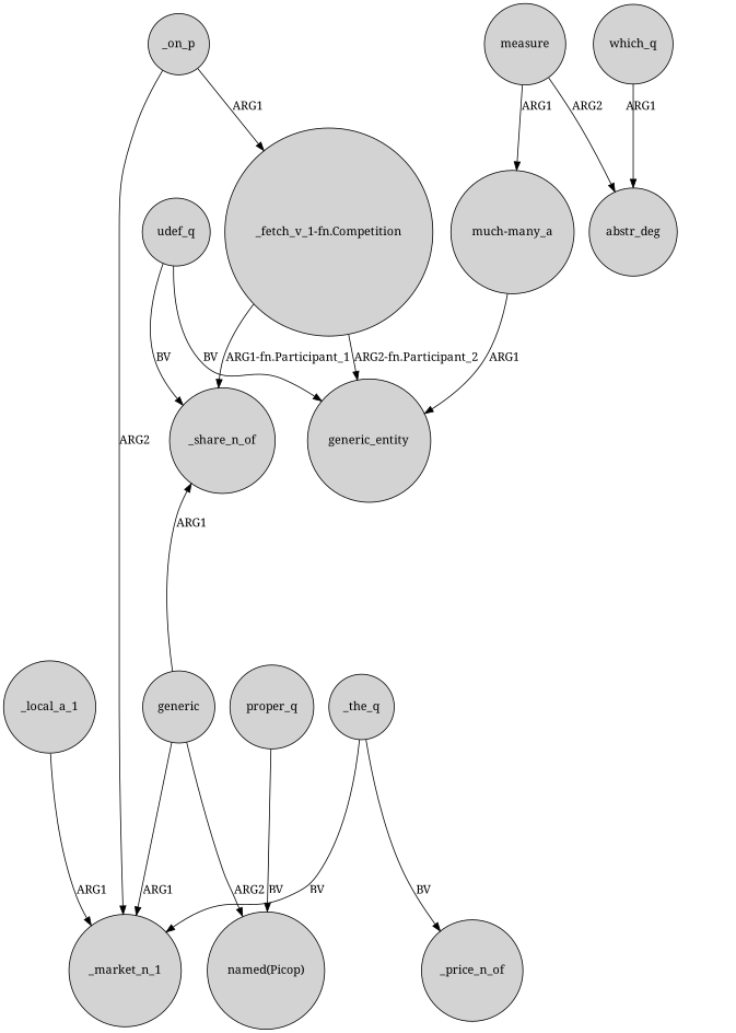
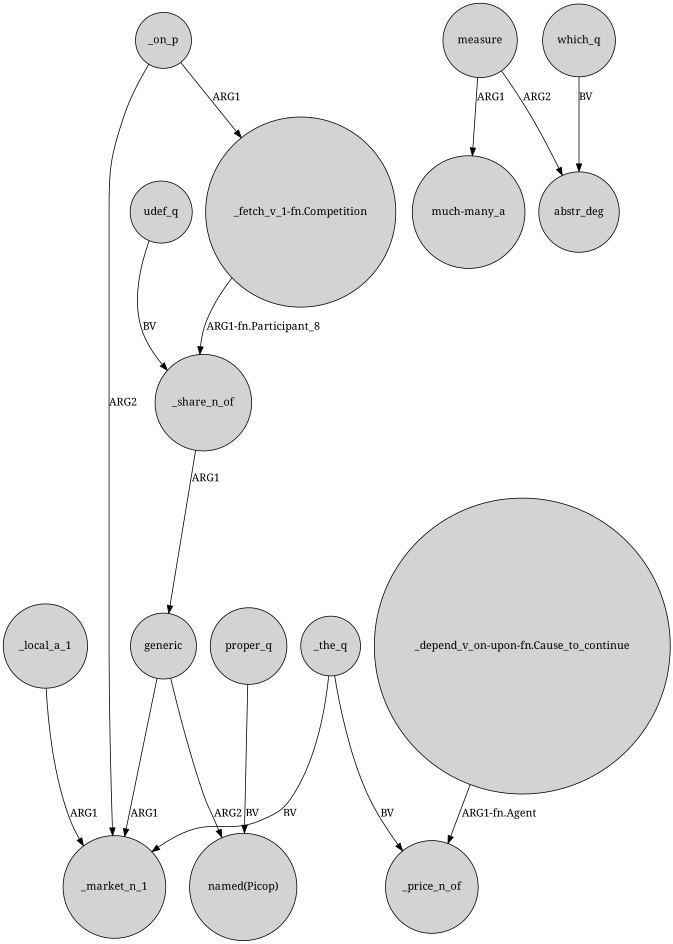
  digraph {
    fontname="Noto Serif"
    node [fontname="Noto Serif" shape=circle style=filled]
    edge [fontname="Noto Serif"]
    measure
    "much-many_a"
    abstr_deg
-   generic_entity
    "_fetch_v_1-fn.Competition"
    _share_n_of
    n7 [label=generic]
    _market_n_1
    "named(Picop)"
    udef_q
    _on_p
+   "_depend_v_on-upon-fn.Cause_to_continue"
    _price_n_of
    _the_q
    proper_q
    _local_a_1
    which_q
    measure -> "much-many_a" [label=ARG1]
    measure -> abstr_deg [label=ARG2]
-   "much-many_a" -> generic_entity [label=ARG1]
-   "_fetch_v_1-fn.Competition" -> generic_entity [label="ARG2-fn.Participant_2"]
-   "_fetch_v_1-fn.Competition" -> _share_n_of [label="ARG1-fn.Participant_1"]
-   n7 -> _share_n_of [label=ARG1]
+   "_fetch_v_1-fn.Competition" -> _share_n_of [label="ARG1-fn.Participant_8"]
+   _share_n_of -> n7 [label=ARG1]
    n7 -> _market_n_1 [label=ARG1]
    n7 -> "named(Picop)" [label=ARG2]
-   udef_q -> generic_entity [label=BV]
    udef_q -> _share_n_of [label=BV]
    _on_p -> "_fetch_v_1-fn.Competition" [label=ARG1]
    _on_p -> _market_n_1 [label=ARG2]
+   "_depend_v_on-upon-fn.Cause_to_continue" -> _price_n_of [label="ARG1-fn.Agent"]
    _the_q -> _market_n_1 [label=BV]
    _the_q -> _price_n_of [label=BV]
    proper_q -> "named(Picop)" [label=BV]
    _local_a_1 -> _market_n_1 [label=ARG1]
-   which_q -> abstr_deg [label=ARG1]
+   which_q -> abstr_deg [label=BV]
  }
